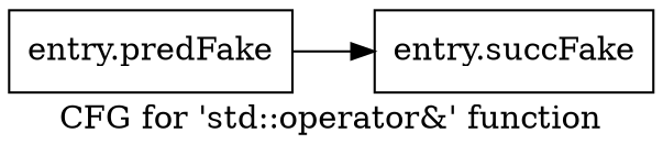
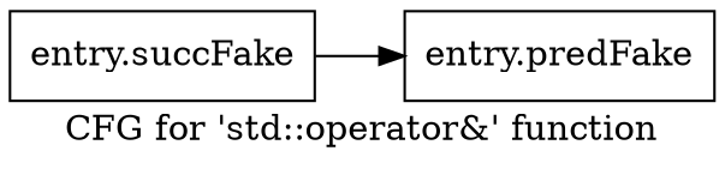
  digraph {
    label="CFG for 'std::operator&' function"
    rankdir=LR
    node [shape=record]
    n1 [label="{entry.predFake}"]
    n2 [filename="/home/omerfaruk/tools/Xilinx/Vitis_HLS/2023.2/tps/lnx64/gcc-8.3.0/lib/gcc/x86_64-pc-linux-gnu/8.3.0/../../../../include/c++/8.3.0/bits/ios_base.h" label="{entry.succFake}" linenumber=84]
-   n1 -> n2 [execusionnum=9 filename="/home/omerfaruk/tools/Xilinx/Vitis_HLS/2023.2/tps/lnx64/gcc-8.3.0/lib/gcc/x86_64-pc-linux-gnu/8.3.0/../../../../include/c++/8.3.0/bits/ios_base.h"]
+   n2 -> n1 [execusionnum=9 filename="/home/omerfaruk/tools/Xilinx/Vitis_HLS/2023.2/tps/lnx64/gcc-8.3.0/lib/gcc/x86_64-pc-linux-gnu/8.3.0/../../../../include/c++/8.3.0/bits/ios_base.h"]
  }
